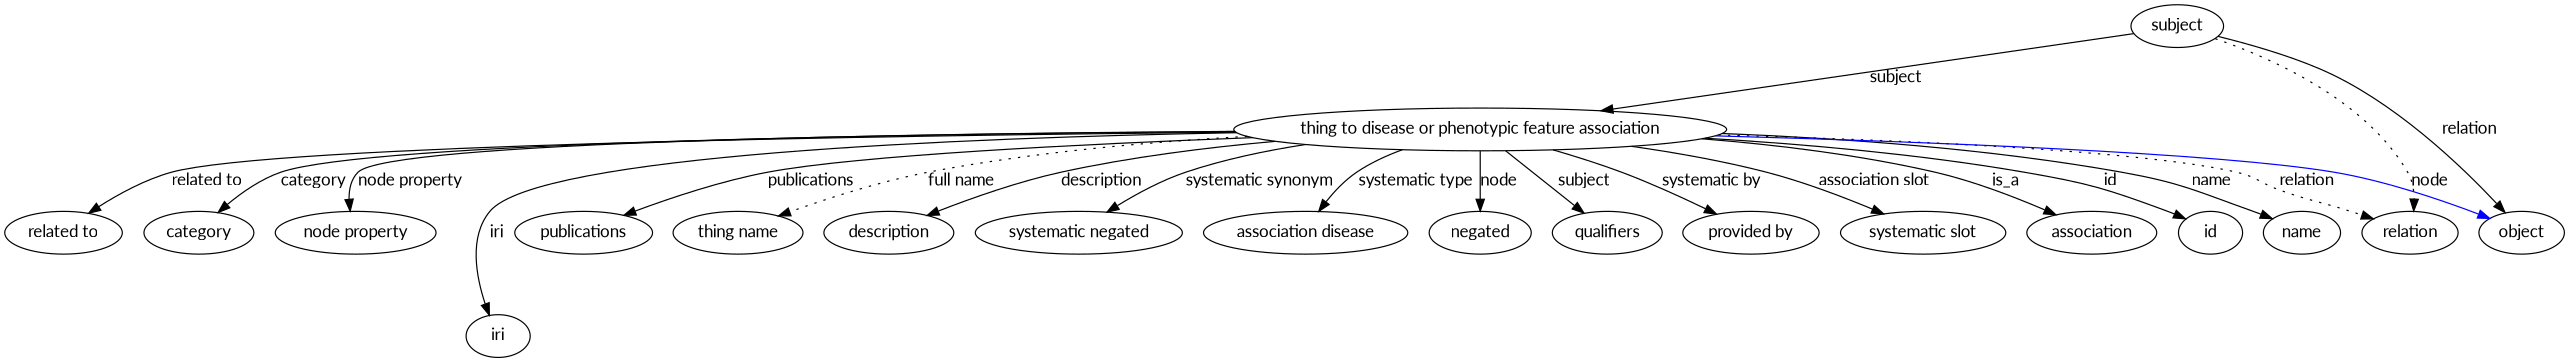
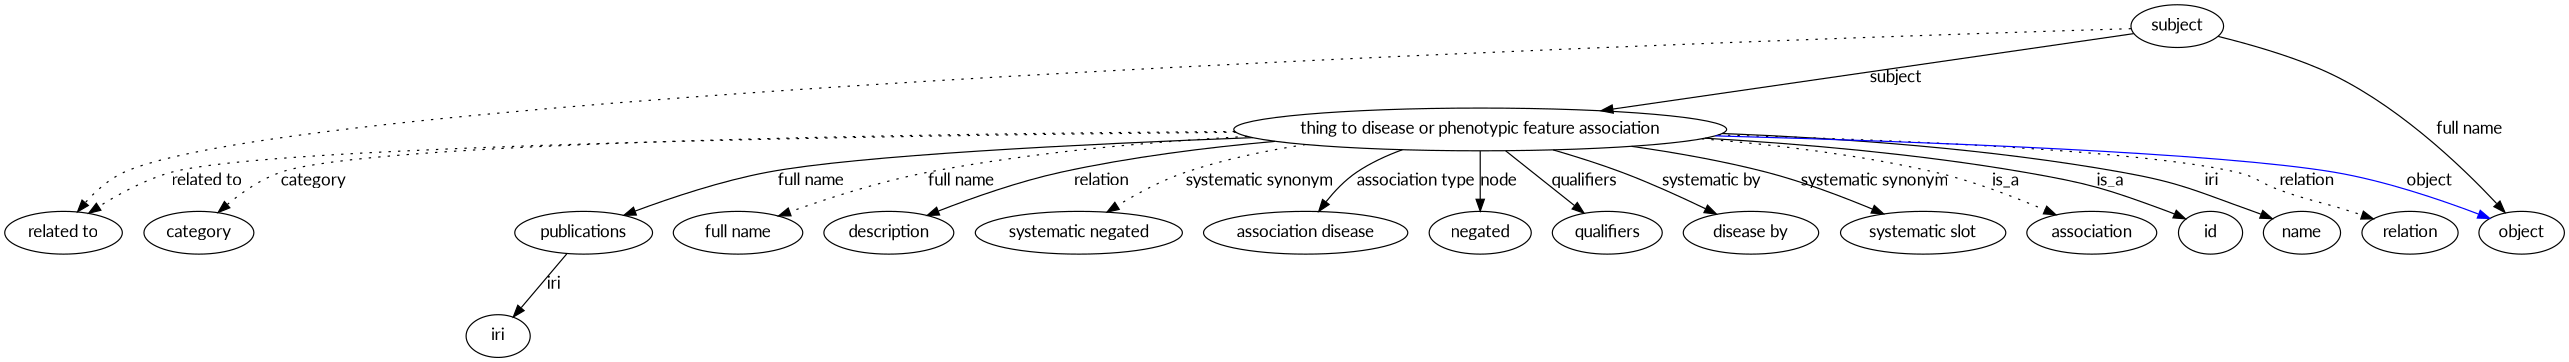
  digraph {
    fontname=Lato
    node [fontname=Lato color=black]
    edge [fontname=Lato color=black style=solid]
    n1 [height=0.5 label="thing to disease or phenotypic feature association" width=5.1241 color=""]
    association [height=0.5 width=1.3723 color=""]
    id [height=0.5 width=0.75]
    name [height=0.5 width=0.75]
    category [height=0.5 width=0.75]
    "related to" [height=0.5 width=0.75]
-   "node property" [height=0.5 width=0.75]
    iri [height=0.5 width=0.75]
-   "full name" [height=0.5 width=0.75 label="thing name"]
+   "full name" [height=0.5 width=0.75]
    description [height=0.5 width=0.75]
    n11 [height=0.5 label="systematic negated" width=0.75]
    n12 [height=0.5 label="association disease" width=0.75]
    negated [height=0.5 width=0.75]
    relation [height=0.5 width=0.75]
    qualifiers [height=0.5 width=0.75]
    publications [height=0.5 width=0.75]
-   "provided by" [height=0.5 width=0.75]
+   "provided by" [height=0.5 width=0.75 label="disease by"]
    n18 [height=0.5 label="systematic slot" width=0.75]
    object [height=0.5 width=0.88096 color=""]
    subject [height=0.5 width=0.75]
-   n1 -> association [label=is_a color="" style=""]
-   n1 -> id [label=id]
-   n1 -> name [label=name]
-   n1 -> category [label=category]
-   n1 -> "related to" [label="related to"]
-   n1 -> "node property" [label="node property"]
-   n1 -> iri [label=iri]
+   n1 -> association [label=is_a style=dotted color=""]
+   n1 -> id [label=is_a]
+   n1 -> name [label=iri]
+   n1 -> category [label=category style=dotted]
+   n1 -> "related to" [label="related to" style=dotted]
+   publications -> iri [label=iri]
    n1 -> "full name" [label="full name" style=dotted]
-   n1 -> description [label=description]
-   n1 -> n11 [label="systematic synonym"]
-   n1 -> n12 [label="systematic type"]
+   n1 -> description [label=relation]
+   n1 -> n11 [label="systematic synonym" style=dotted]
+   n1 -> n12 [label="association type"]
    n1 -> negated [label="node"]
    n1 -> relation [label=relation style=dotted]
-   n1 -> qualifiers [label=subject]
-   n1 -> publications [label=publications]
+   n1 -> qualifiers [label=qualifiers]
+   n1 -> publications [label="full name"]
    n1 -> "provided by" [label="systematic by"]
-   n1 -> n18 [label="association slot"]
-   n1 -> object [color=blue label="node"]
+   n1 -> n18 [label="systematic synonym"]
+   n1 -> object [color=blue label=object]
    subject -> n1 [label=subject]
-   subject -> relation [style=dotted color=""]
-   subject -> object [label=relation color="" style=""]
+   subject -> "related to" [style=dotted color=""]
+   subject -> object [label="full name" color="" style=""]
  }
